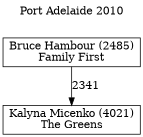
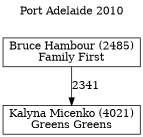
  digraph {
    label="Port Adelaide 2010"
    labelloc=t
    mclimit=10
    node [shape=box]
    n1 [label="Bruce Hambour (2485)\nFamily First"]
-   n2 [label="Kalyna Micenko (4021)\nThe Greens"]
+   n2 [label="Kalyna Micenko (4021)\nGreens Greens"]
    n1 -> n2 [label=2341]
  }
